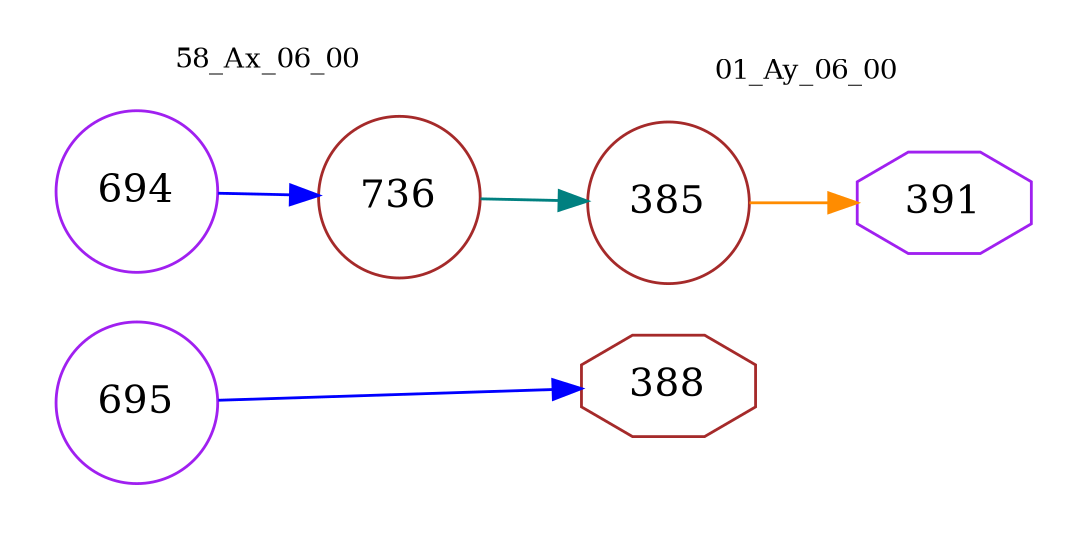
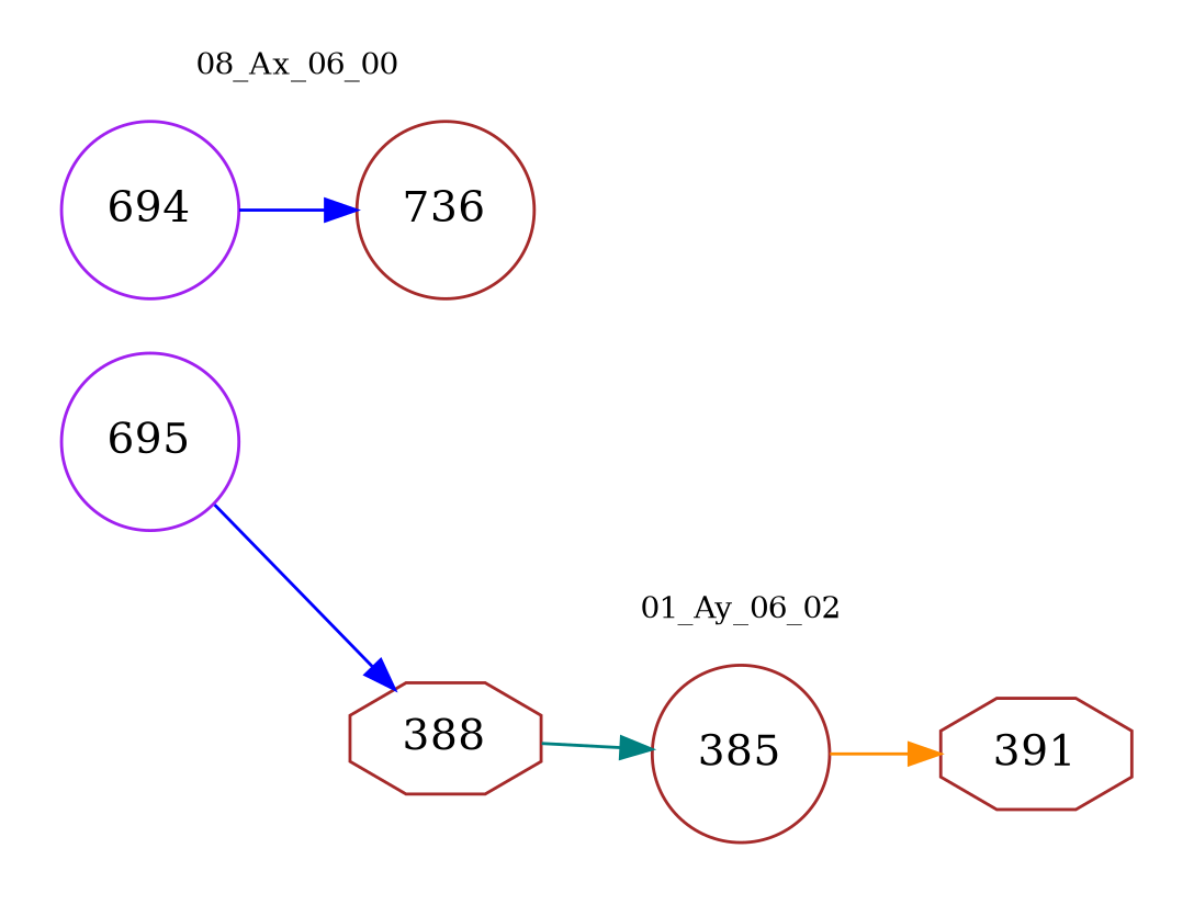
  digraph {
    rankdir=LR
    node [color=brown shape=circle]
    edge [color=blue]
    n1 [color=purple label=695]
    n2 [color=purple label=694]
    n3 [label=736]
    n4 [label=388 shape=octagon]
    n5 [label=385]
-   n6 [color=purple label=391 shape=octagon]
+   n6 [label=391 shape=octagon]
    subgraph cluster_1 {
      color=white
      fontsize=10
-     label="58_Ax_06_00"
+     label="08_Ax_06_00"
      n1
      n2
      n3
    }
    subgraph cluster_2 {
      color=white
      fontsize=10
-     label="01_Ay_06_00"
+     label="01_Ay_06_02"
      n4
      n5
      n6
    }
    n1 -> n4
    n2 -> n3
-   n3 -> n5 [color=teal]
+   n4 -> n5 [color=teal]
    n5 -> n6 [color=darkorange]
  }
